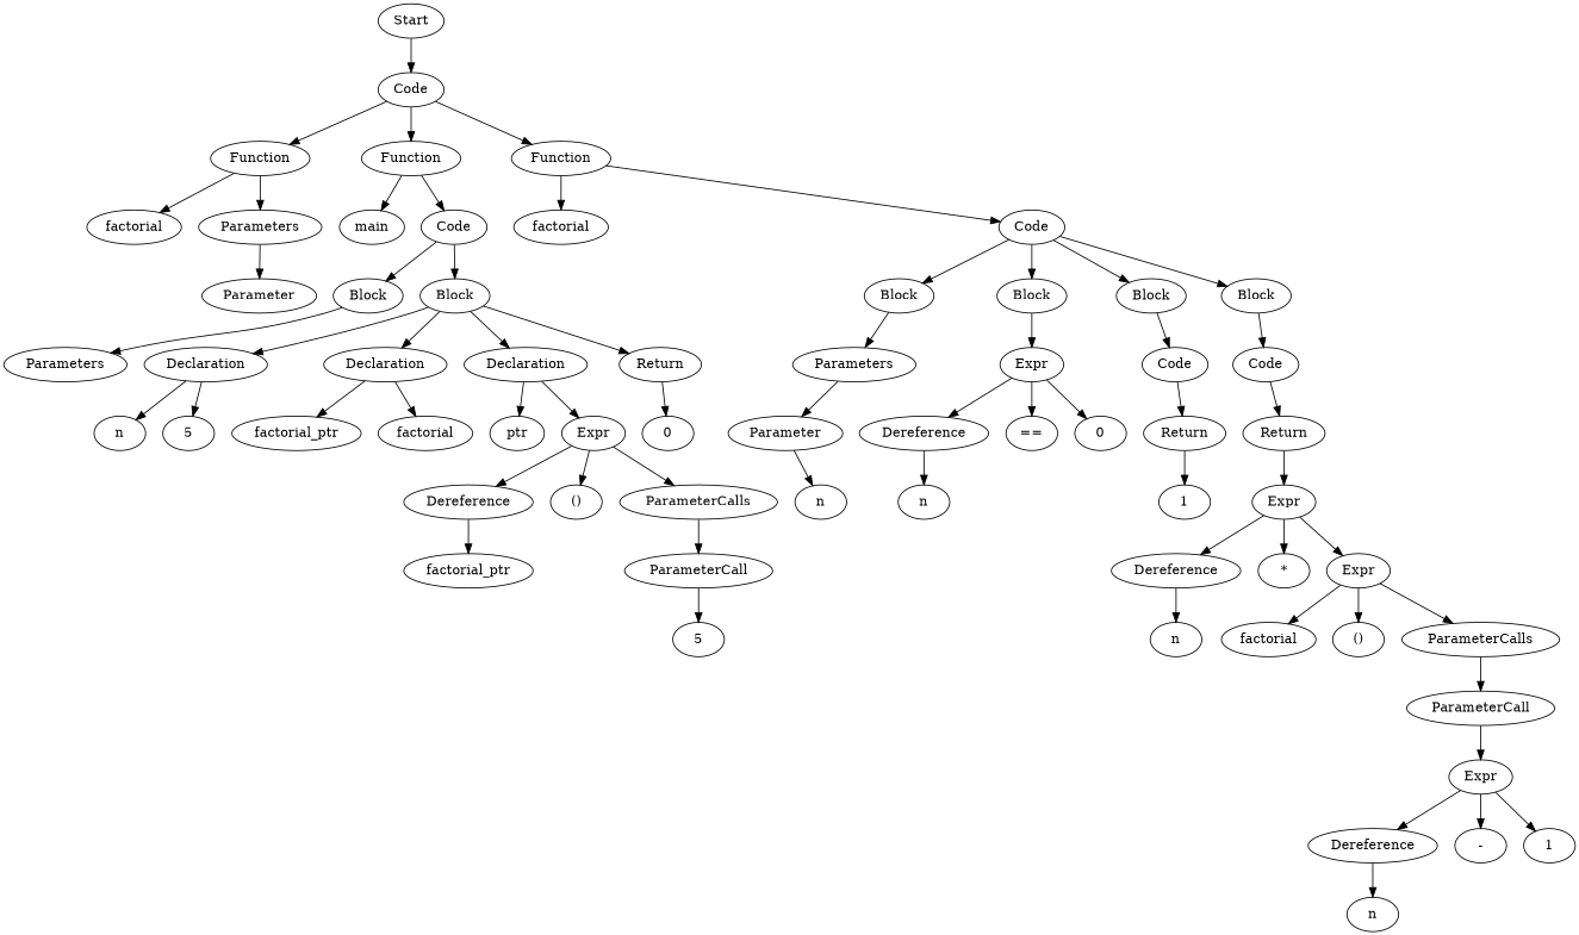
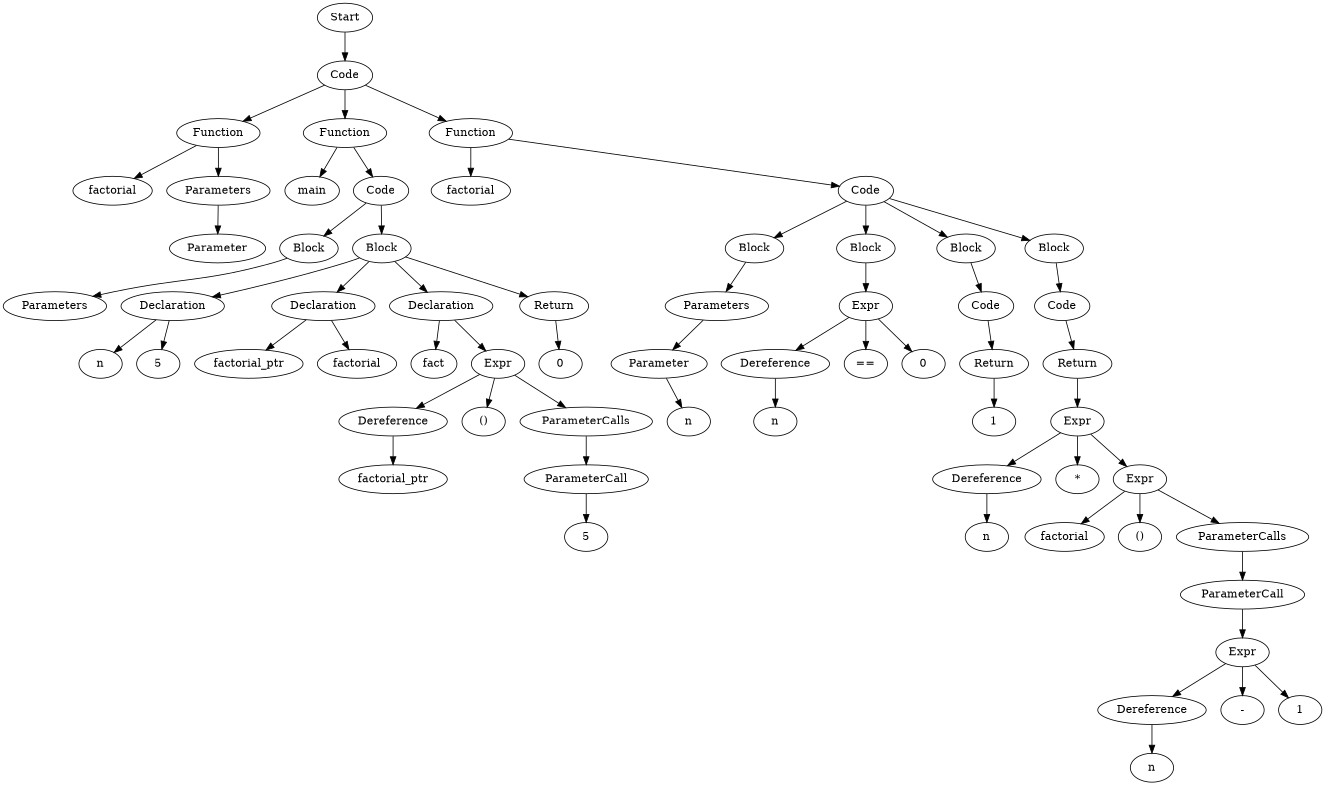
  digraph {
    n1 [label=Start]
    n2 [label=Code]
    n3 [label=Function]
    n4 [label=Function]
    n5 [label=Function]
    n6 [label=factorial]
    n7 [label=Parameters]
    n8 [label=main]
    n9 [label=Code]
    n10 [label=factorial]
    n11 [label=Code]
    n12 [label=Parameter]
    n13 [label=Block]
    n14 [label=Block]
    n15 [label=Block]
    n16 [label=Block]
    n17 [label=Block]
    n18 [label=Block]
    n19 [label=Parameters]
    n20 [label=Declaration]
    n21 [label=Declaration]
    n22 [label=Declaration]
    n23 [label=Return]
    n24 [label=n]
    n25 [label=5]
    n26 [label=factorial_ptr]
    n27 [label=factorial]
-   n28 [label=ptr]
+   n28 [label=fact]
    n29 [label=Expr]
    n30 [label=0]
    n31 [label=Dereference]
    n32 [label="()"]
    n33 [label=ParameterCalls]
    n34 [label=factorial_ptr]
    n35 [label=ParameterCall]
    n36 [label=5]
    n37 [label=Parameters]
    n38 [label=Expr]
    n39 [label=Code]
    n40 [label=Code]
    n41 [label=Parameter]
    n42 [label=Dereference]
    n43 [label="=="]
    n44 [label=0]
    n45 [label=Return]
    n46 [label=Return]
    n47 [label=n]
    n48 [label=n]
    n49 [label=1]
    n50 [label=Expr]
    n51 [label=Dereference]
    n52 [label="*"]
    n53 [label=Expr]
    n54 [label=n]
    n55 [label=factorial]
    n56 [label="()"]
    n57 [label=ParameterCalls]
    n58 [label=ParameterCall]
    n59 [label=Expr]
    n60 [label=Dereference]
    n61 [label="-"]
    n62 [label=1]
    n63 [label=n]
    n1 -> n2
    n2 -> n3
    n2 -> n4
    n2 -> n5
    n3 -> n6
    n3 -> n7
    n4 -> n8
    n4 -> n9
    n5 -> n10
    n5 -> n11
    n7 -> n12
    n9 -> n13
    n9 -> n14
    n11 -> n15
    n11 -> n16
    n11 -> n17
    n11 -> n18
    n13 -> n19
    n14 -> n20
    n14 -> n21
    n14 -> n22
    n14 -> n23
    n15 -> n37
    n16 -> n38
    n17 -> n39
    n18 -> n40
    n20 -> n24
    n20 -> n25
    n21 -> n26
    n21 -> n27
    n22 -> n28
    n22 -> n29
    n23 -> n30
    n29 -> n31
    n29 -> n32
    n29 -> n33
    n31 -> n34
    n33 -> n35
    n35 -> n36
    n37 -> n41
    n38 -> n42
    n38 -> n43
    n38 -> n44
    n39 -> n45
    n40 -> n46
    n41 -> n47
    n42 -> n48
    n45 -> n49
    n46 -> n50
    n50 -> n51
    n50 -> n52
    n50 -> n53
    n51 -> n54
    n53 -> n55
    n53 -> n56
    n53 -> n57
    n57 -> n58
    n58 -> n59
    n59 -> n60
    n59 -> n61
    n59 -> n62
    n60 -> n63
  }
